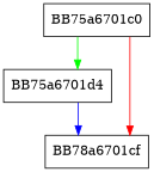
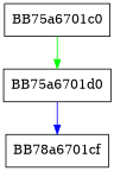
  digraph {
    splines=ortho
    node [shape=box]
    BB75a6701c0
-   BB75a6701d4
+   BB75a6701d4 [label=BB75a6701d0]
    n3 [label=BB78a6701cf]
    BB75a6701c0 -> BB75a6701d4 [color=green]
-   BB75a6701c0 -> n3 [color=red]
    BB75a6701d4 -> n3 [color=blue]
  }
